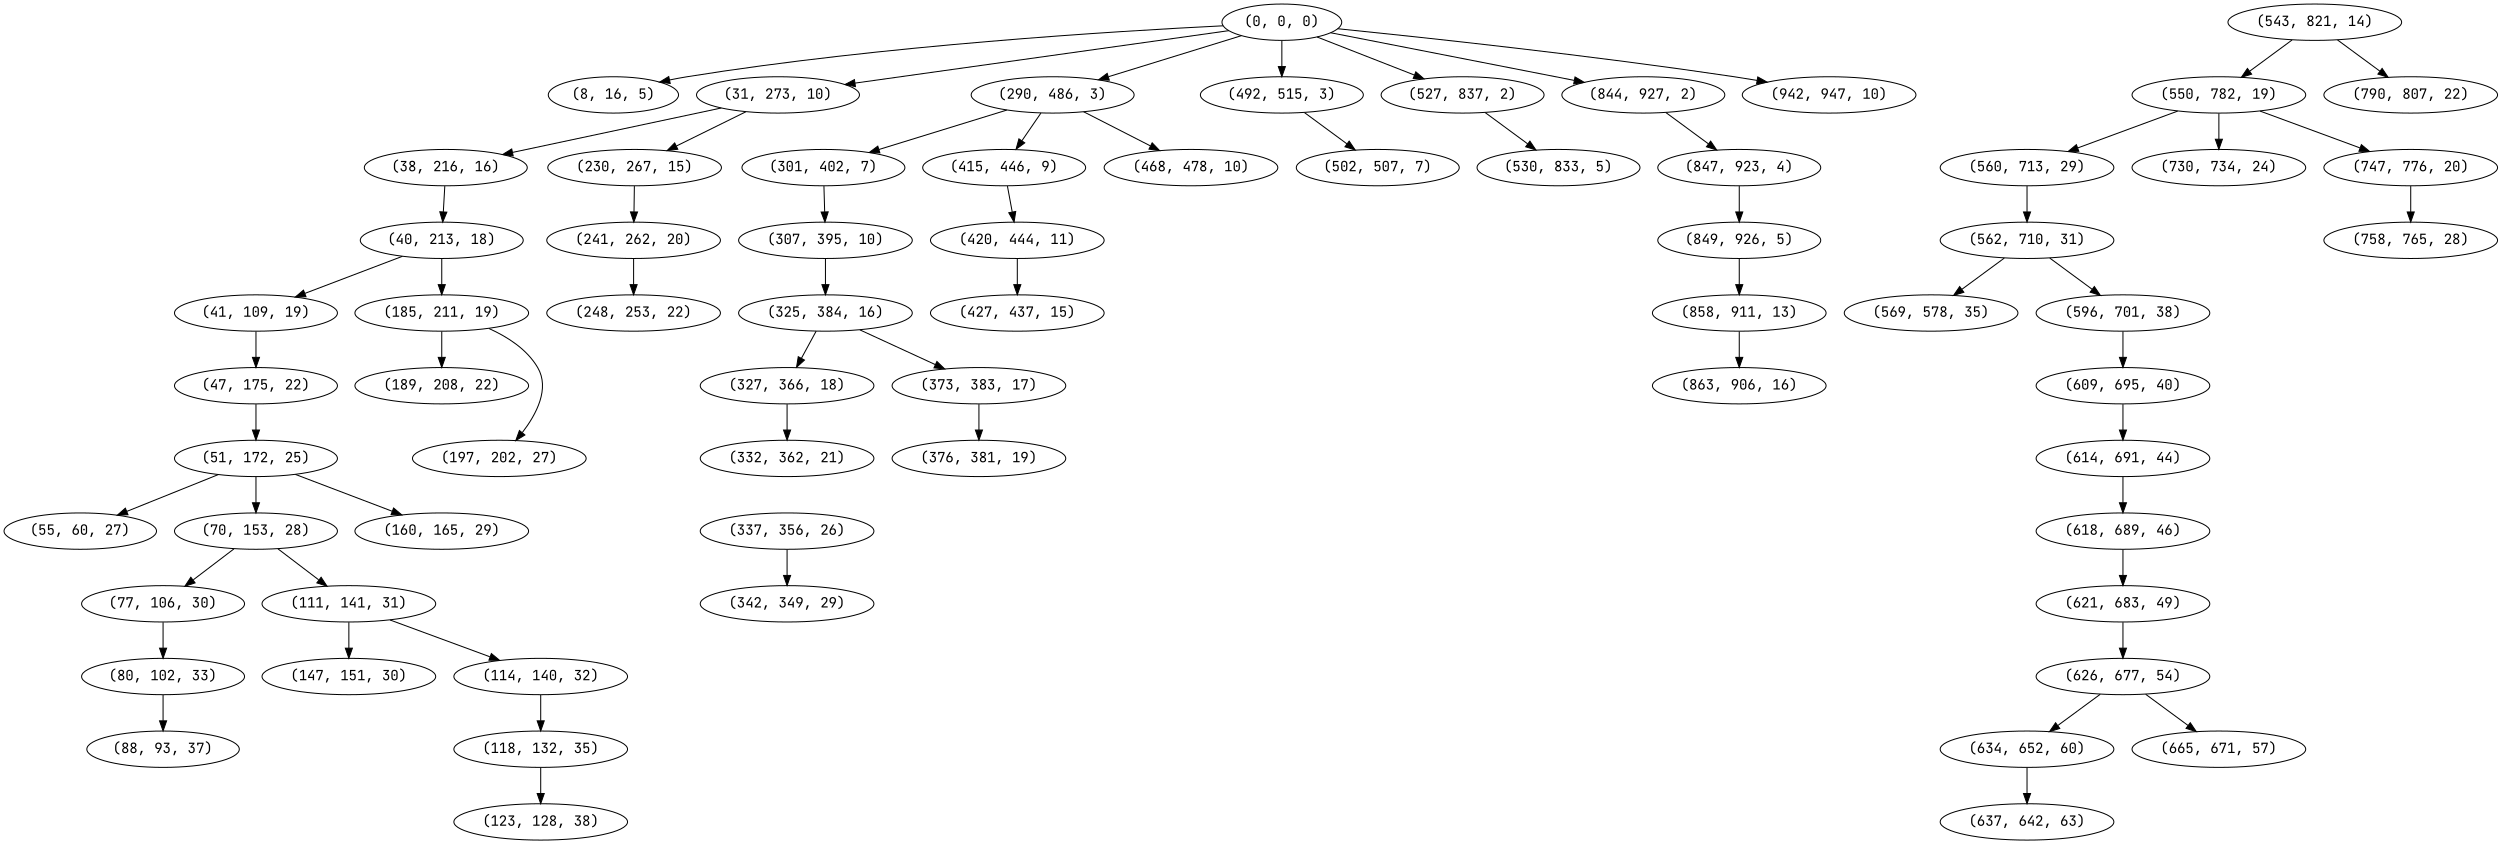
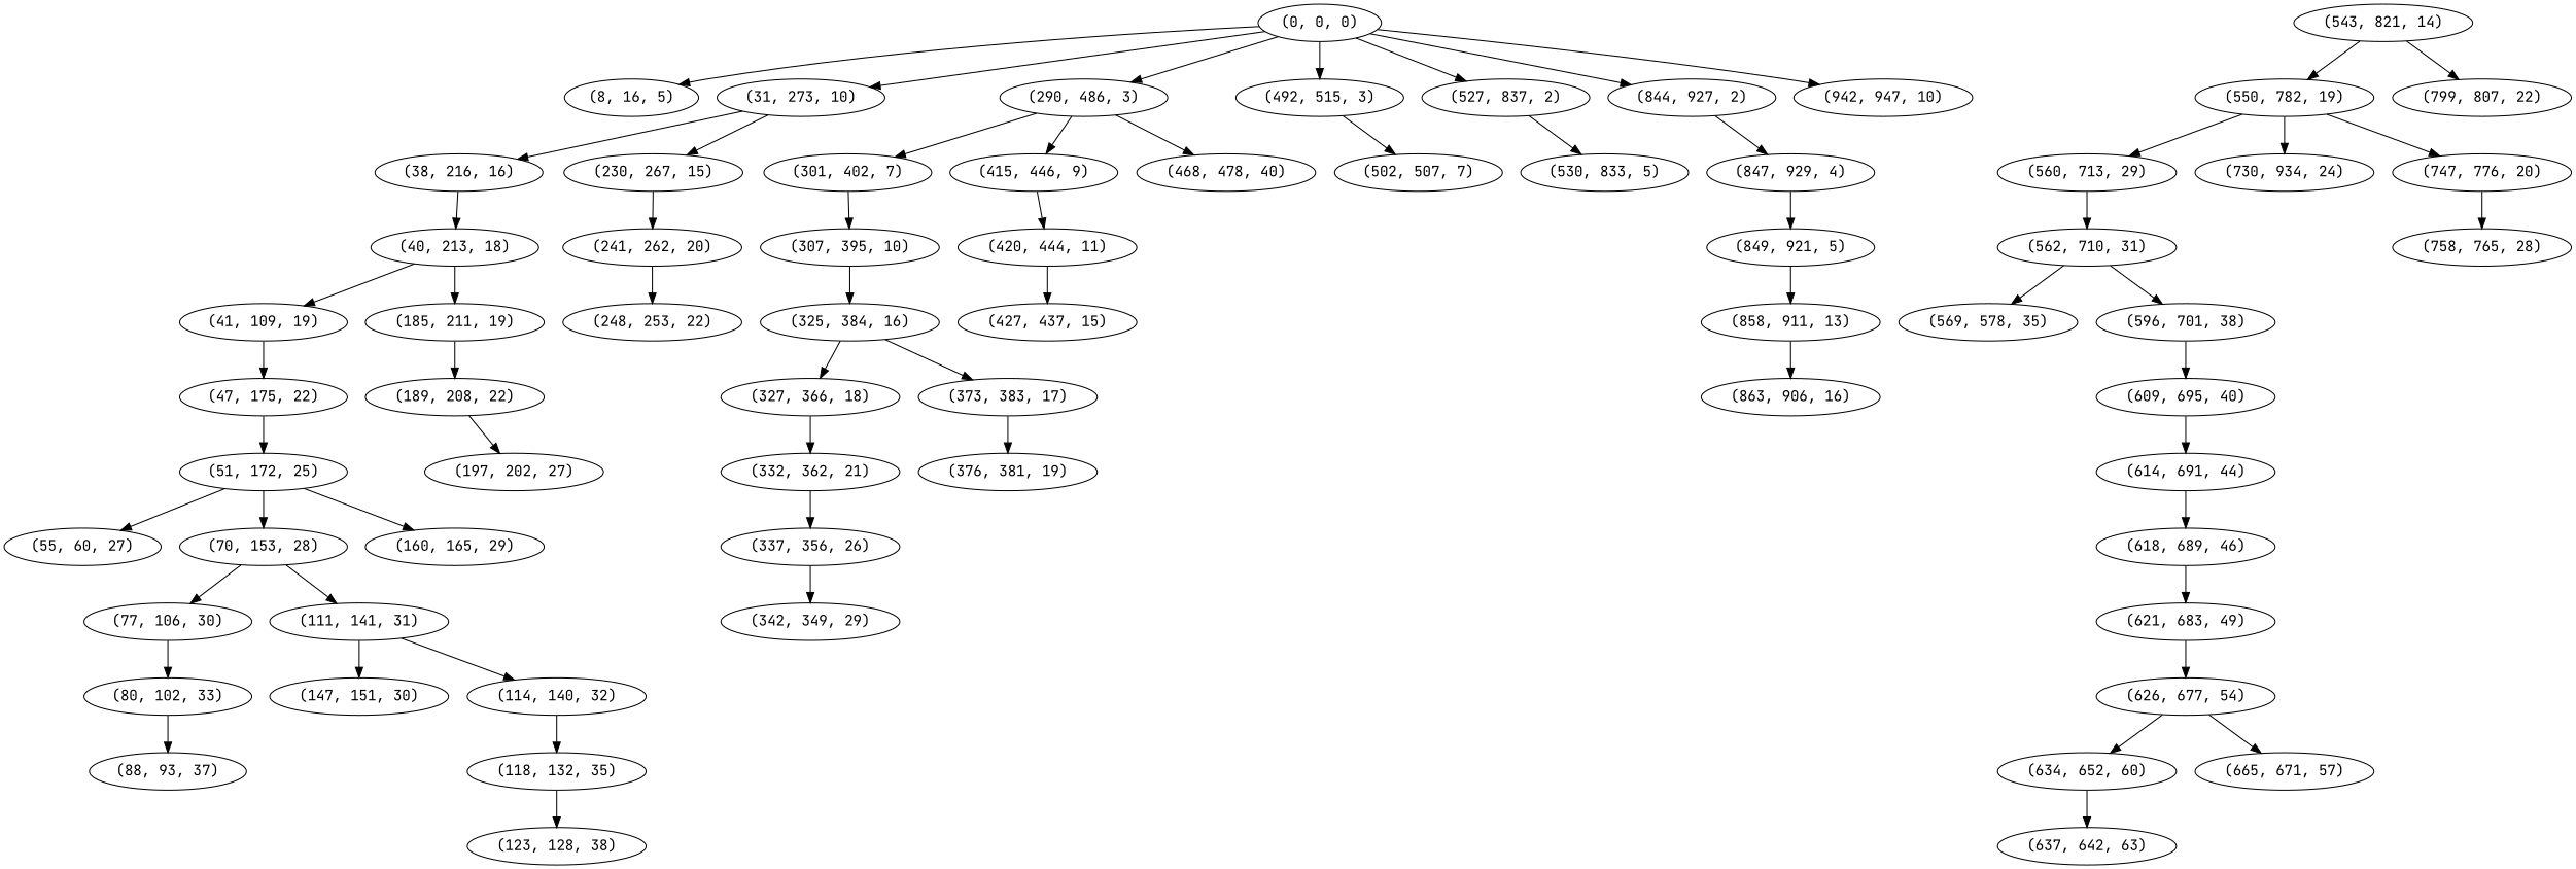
  digraph {
    fontname="JetBrains Mono"
    node [fontname="JetBrains Mono"]
    edge [fontname="JetBrains Mono"]
    "(0, 0, 0)"
    "(8, 16, 5)"
    "(31, 273, 10)"
    "(290, 486, 3)"
    "(492, 515, 3)"
    "(527, 837, 2)"
    "(844, 927, 2)"
    "(942, 947, 10)"
    "(38, 216, 16)"
    "(230, 267, 15)"
    "(301, 402, 7)"
    "(415, 446, 9)"
-   "(468, 478, 10)"
+   "(468, 478, 10)" [label="(468, 478, 40)"]
    "(502, 507, 7)"
    "(530, 833, 5)"
-   "(847, 923, 4)"
+   "(847, 923, 4)" [label="(847, 929, 4)"]
    "(40, 213, 18)"
    "(241, 262, 20)"
    n19 [label="(41, 109, 19)"]
    "(185, 211, 19)"
    "(47, 175, 22)"
    "(189, 208, 22)"
    "(51, 172, 25)"
    "(55, 60, 27)"
    "(70, 153, 28)"
    "(160, 165, 29)"
    "(77, 106, 30)"
    "(111, 141, 31)"
    "(80, 102, 33)"
    "(147, 151, 30)"
    "(114, 140, 32)"
    "(88, 93, 37)"
    "(118, 132, 35)"
    "(123, 128, 38)"
    "(197, 202, 27)"
    "(248, 253, 22)"
    "(307, 395, 10)"
    "(420, 444, 11)"
    "(325, 384, 16)"
    "(327, 366, 18)"
    "(373, 383, 17)"
    "(332, 362, 21)"
    "(376, 381, 19)"
    "(337, 356, 26)"
    "(342, 349, 29)"
    "(427, 437, 15)"
    "(543, 821, 14)"
    "(550, 782, 19)"
-   "(799, 807, 22)" [label="(790, 807, 22)"]
+   "(799, 807, 22)"
    "(560, 713, 29)"
-   "(730, 734, 24)"
+   "(730, 734, 24)" [label="(730, 934, 24)"]
    "(747, 776, 20)"
    "(562, 710, 31)"
    "(758, 765, 28)"
    "(569, 578, 35)"
    "(596, 701, 38)"
    "(609, 695, 40)"
    "(614, 691, 44)"
    "(618, 689, 46)"
    "(621, 683, 49)"
    "(626, 677, 54)"
    "(634, 652, 60)"
    "(665, 671, 57)"
    "(637, 642, 63)"
-   "(849, 921, 5)" [label="(849, 926, 5)"]
+   "(849, 921, 5)"
    "(858, 911, 13)"
    "(863, 906, 16)"
    "(0, 0, 0)" -> "(8, 16, 5)"
    "(0, 0, 0)" -> "(31, 273, 10)"
    "(0, 0, 0)" -> "(290, 486, 3)"
    "(0, 0, 0)" -> "(492, 515, 3)"
    "(0, 0, 0)" -> "(527, 837, 2)"
    "(0, 0, 0)" -> "(844, 927, 2)"
    "(0, 0, 0)" -> "(942, 947, 10)"
    "(31, 273, 10)" -> "(38, 216, 16)"
    "(31, 273, 10)" -> "(230, 267, 15)"
    "(290, 486, 3)" -> "(301, 402, 7)"
    "(290, 486, 3)" -> "(415, 446, 9)"
    "(290, 486, 3)" -> "(468, 478, 10)"
    "(492, 515, 3)" -> "(502, 507, 7)"
    "(527, 837, 2)" -> "(530, 833, 5)"
    "(844, 927, 2)" -> "(847, 923, 4)"
    "(38, 216, 16)" -> "(40, 213, 18)"
    "(230, 267, 15)" -> "(241, 262, 20)"
    "(301, 402, 7)" -> "(307, 395, 10)"
    "(415, 446, 9)" -> "(420, 444, 11)"
    "(847, 923, 4)" -> "(849, 921, 5)"
    "(40, 213, 18)" -> n19
    "(40, 213, 18)" -> "(185, 211, 19)"
    "(241, 262, 20)" -> "(248, 253, 22)"
    n19 -> "(47, 175, 22)"
    "(185, 211, 19)" -> "(189, 208, 22)"
    "(47, 175, 22)" -> "(51, 172, 25)"
-   "(185, 211, 19)" -> "(197, 202, 27)"
+   "(189, 208, 22)" -> "(197, 202, 27)"
    "(51, 172, 25)" -> "(55, 60, 27)"
    "(51, 172, 25)" -> "(70, 153, 28)"
    "(51, 172, 25)" -> "(160, 165, 29)"
    "(70, 153, 28)" -> "(77, 106, 30)"
    "(70, 153, 28)" -> "(111, 141, 31)"
    "(77, 106, 30)" -> "(80, 102, 33)"
    "(111, 141, 31)" -> "(147, 151, 30)"
    "(111, 141, 31)" -> "(114, 140, 32)"
    "(80, 102, 33)" -> "(88, 93, 37)"
    "(114, 140, 32)" -> "(118, 132, 35)"
    "(118, 132, 35)" -> "(123, 128, 38)"
    "(307, 395, 10)" -> "(325, 384, 16)"
    "(420, 444, 11)" -> "(427, 437, 15)"
    "(325, 384, 16)" -> "(327, 366, 18)"
    "(325, 384, 16)" -> "(373, 383, 17)"
    "(327, 366, 18)" -> "(332, 362, 21)"
    "(373, 383, 17)" -> "(376, 381, 19)"
+   "(332, 362, 21)" -> "(337, 356, 26)"
    "(337, 356, 26)" -> "(342, 349, 29)"
    "(543, 821, 14)" -> "(550, 782, 19)"
    "(543, 821, 14)" -> "(799, 807, 22)"
    "(550, 782, 19)" -> "(560, 713, 29)"
    "(550, 782, 19)" -> "(730, 734, 24)"
    "(550, 782, 19)" -> "(747, 776, 20)"
    "(560, 713, 29)" -> "(562, 710, 31)"
    "(747, 776, 20)" -> "(758, 765, 28)"
    "(562, 710, 31)" -> "(569, 578, 35)"
    "(562, 710, 31)" -> "(596, 701, 38)"
    "(596, 701, 38)" -> "(609, 695, 40)"
    "(609, 695, 40)" -> "(614, 691, 44)"
    "(614, 691, 44)" -> "(618, 689, 46)"
    "(618, 689, 46)" -> "(621, 683, 49)"
    "(621, 683, 49)" -> "(626, 677, 54)"
    "(626, 677, 54)" -> "(634, 652, 60)"
    "(626, 677, 54)" -> "(665, 671, 57)"
    "(634, 652, 60)" -> "(637, 642, 63)"
    "(849, 921, 5)" -> "(858, 911, 13)"
    "(858, 911, 13)" -> "(863, 906, 16)"
  }
